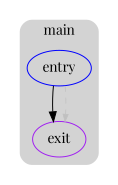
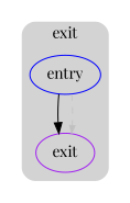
  digraph {
    compound=true
    fontname="Playfair Display"
    node [fontname="Playfair Display"]
    edge [fontname="Playfair Display"]
    n1 [color=blue label=entry rank=source shape=oval]
    n2 [color=purple label=exit rank=sink]
    subgraph cluster_1 {
      peripheries=0
      subgraph cluster_2 {
        bgcolor=lightgray
        color=darkgray
-       label=main
+       label=exit
        peripheries=0
        style=rounded
        n1
        n2
      }
    }
    n1 -> n2 [color=black]
    n1 -> n2 [arrowsize=0.75 color=gray constraint=false penwidth=0.75 style=dashed]
  }
